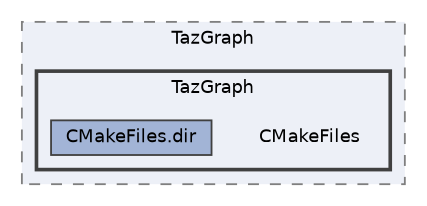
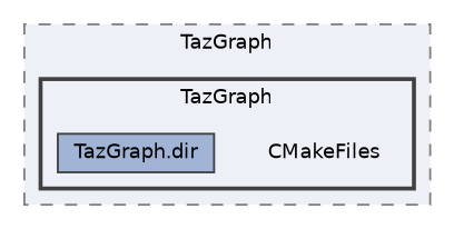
  digraph {
    compound=true
    node [fontname=Helvetica fontsize=10]
    n1 [height=0.2 label=CMakeFiles shape=plaintext width=0.4]
-   n2 [color=grey25 fillcolor="#a2b4d6" height=0.2 label="CMakeFiles.dir" shape=box style=filled width=0.4]
+   n2 [color=grey25 fillcolor="#a2b4d6" height=0.2 label="TazGraph.dir" shape=box style=filled width=0.4]
    subgraph cluster_1 {
      bgcolor="#edf0f7"
      fontname=Helvetica
      fontsize=10
      label=TazGraph
      pencolor=grey50
      style="filled,dashed"
      subgraph cluster_2 {
        bgcolor="#edf0f7"
        fontname=Helvetica
        fontsize=10
        pencolor=grey25
        style="filled,bold"
        n1
        n2
      }
    }
  }
